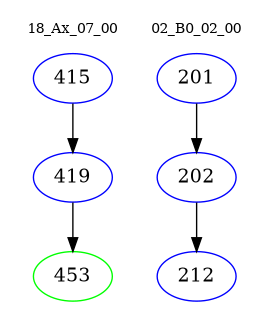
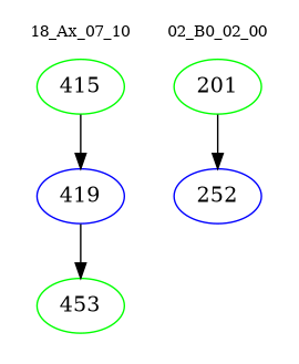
  digraph {
    node [color=green]
    edge [color=black]
-   n1 [color=blue label=415]
+   n1 [label=415]
    n2 [color=blue label=419]
    n3 [label=453]
-   n4 [color=blue label=201]
-   n5 [color=blue label=202]
-   n6 [color=blue label=212]
+   n4 [label=201]
+   n5 [color=blue label=252]
    subgraph cluster_1 {
      color=white
      fontsize=10
-     label="18_Ax_07_00"
+     label="18_Ax_07_10"
      n1
      n2
      n3
    }
    subgraph cluster_2 {
      color=white
      fontsize=10
      label="02_B0_02_00"
      n4
      n5
-     n6
    }
    n1 -> n2
    n2 -> n3
    n4 -> n5
-   n5 -> n6
  }
